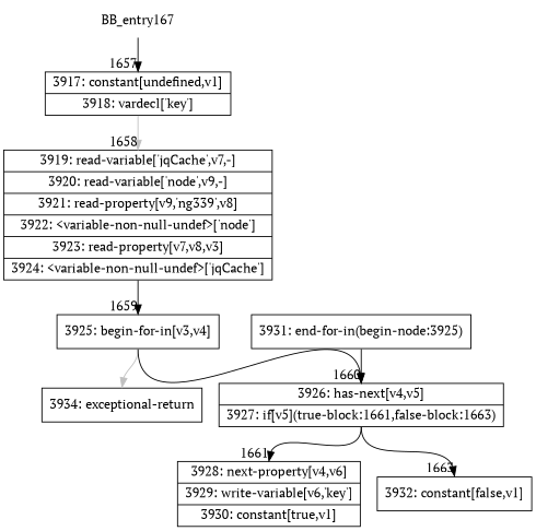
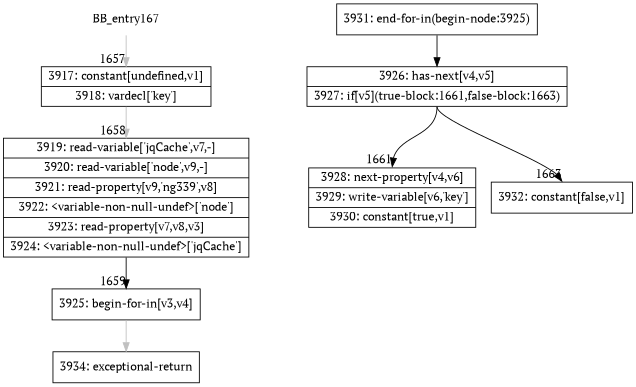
  digraph {
    fontname="PT Serif"
    rankdir=TD
    node [fontname="PT Serif" shape=record]
    edge [fontname="PT Serif" headport=n tailport=s]
    n1 [label=BB_entry167 shape=none]
    n2 [label="{3917: constant[undefined,v1]|3918: vardecl['key']}"]
    n3 [label="{3919: read-variable['jqCache',v7,-]|3920: read-variable['node',v9,-]|3921: read-property[v9,'ng339',v8]|3922: \<variable-non-null-undef\>['node']|3923: read-property[v7,v8,v3]|3924: \<variable-non-null-undef\>['jqCache']}"]
    n4 [label="{3925: begin-for-in[v3,v4]}"]
    n5 [label="{3934: exceptional-return}"]
    n6 [label="{3926: has-next[v4,v5]|3927: if[v5](true-block:1661,false-block:1663)}"]
    n7 [label="{3928: next-property[v4,v6]|3929: write-variable[v6,'key']|3930: constant[true,v1]}"]
    n8 [label="{3932: constant[false,v1]}"]
    n9 [label="{3931: end-for-in(begin-node:3925)}"]
-   n1 -> n2 [headlabel="    1657"]
+   n1 -> n2 [headlabel="    1657" color=gray]
    n2 -> n3 [color=gray headlabel="      1658"]
    n3 -> n4 [headlabel="      1659"]
    n4 -> n5 [color=gray]
-   n4 -> n6 [headlabel="      1660"]
    n6 -> n7 [headlabel="      1661"]
    n6 -> n8 [headlabel="      1663"]
    n9 -> n6
  }
